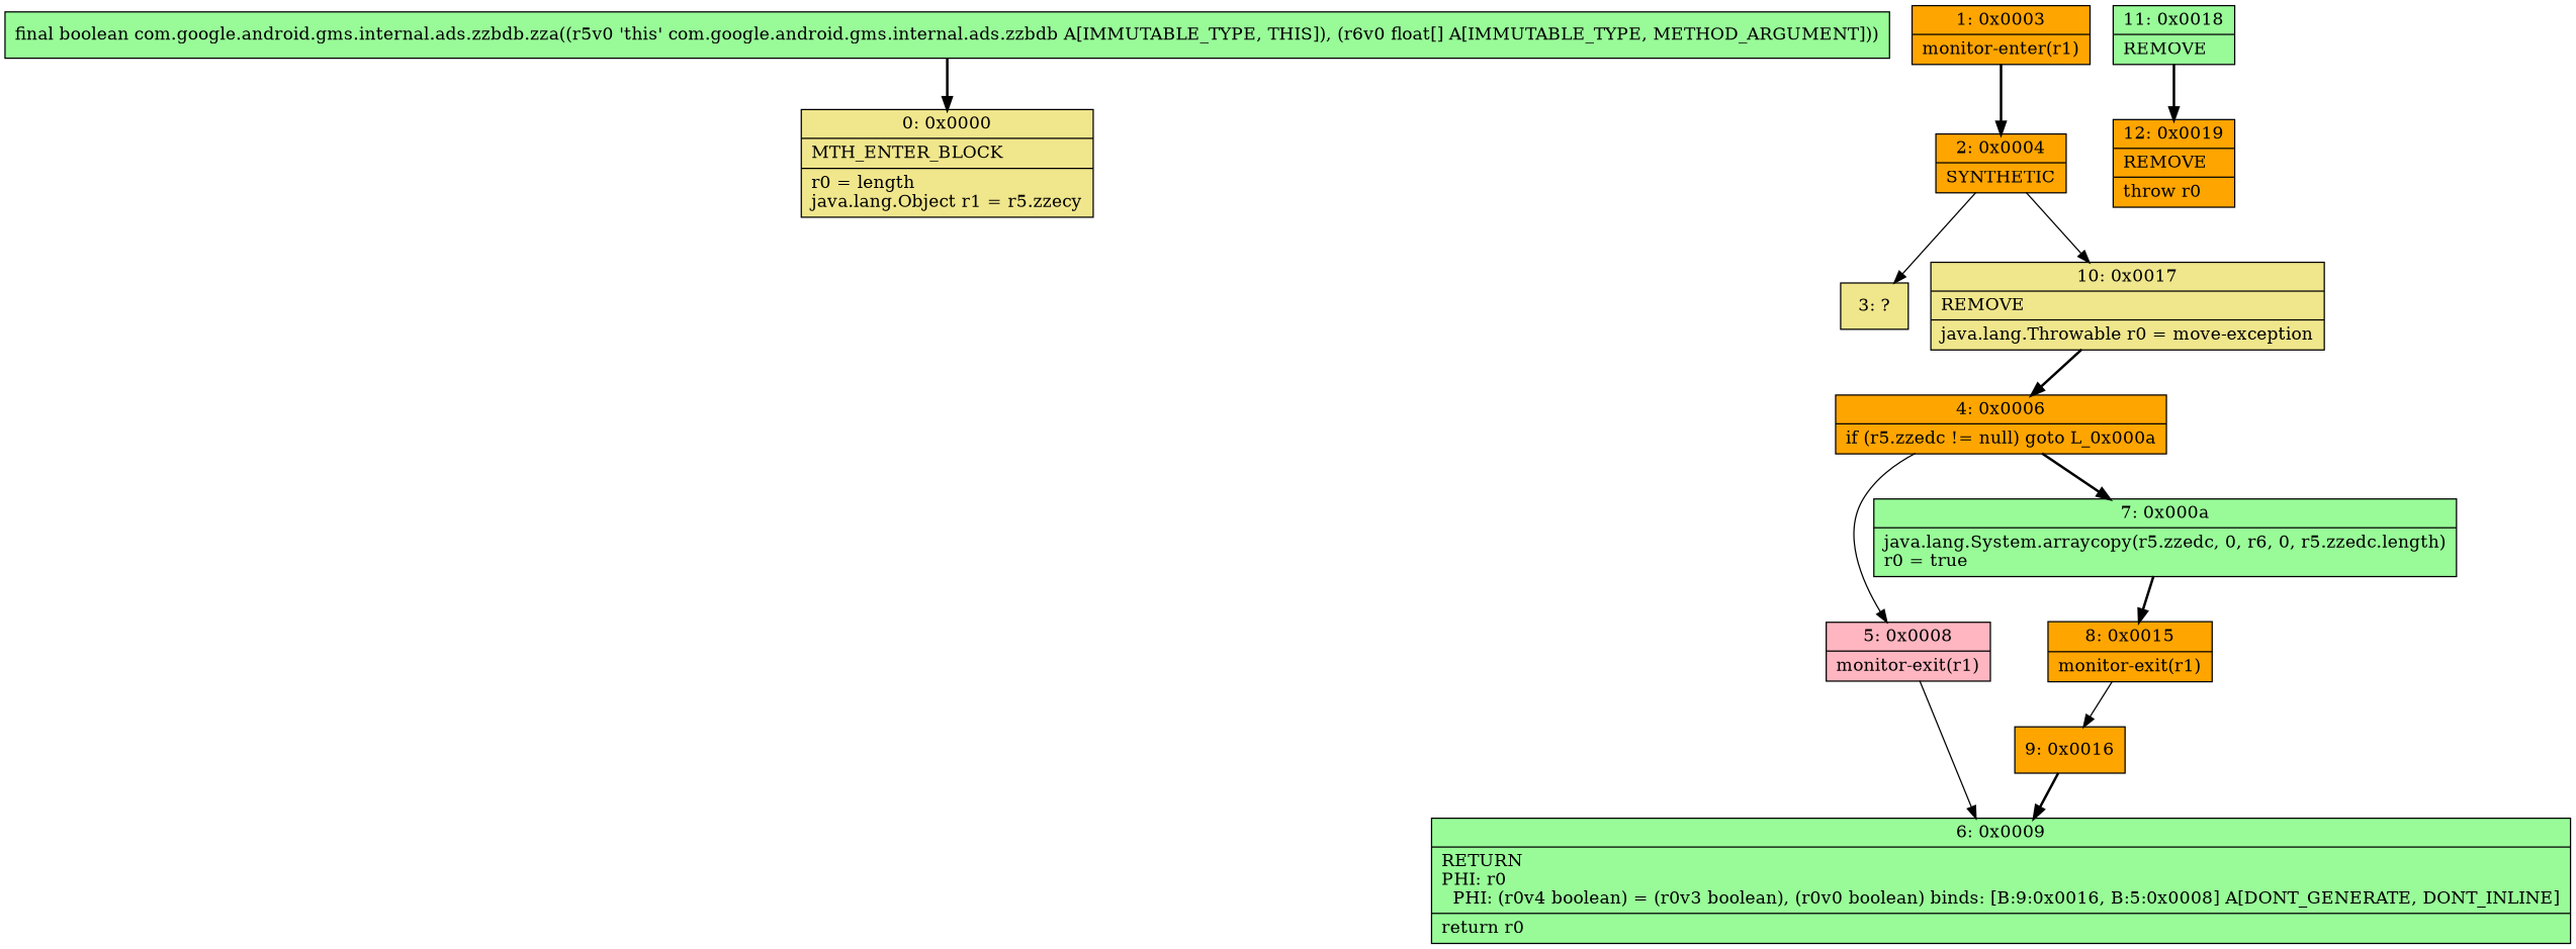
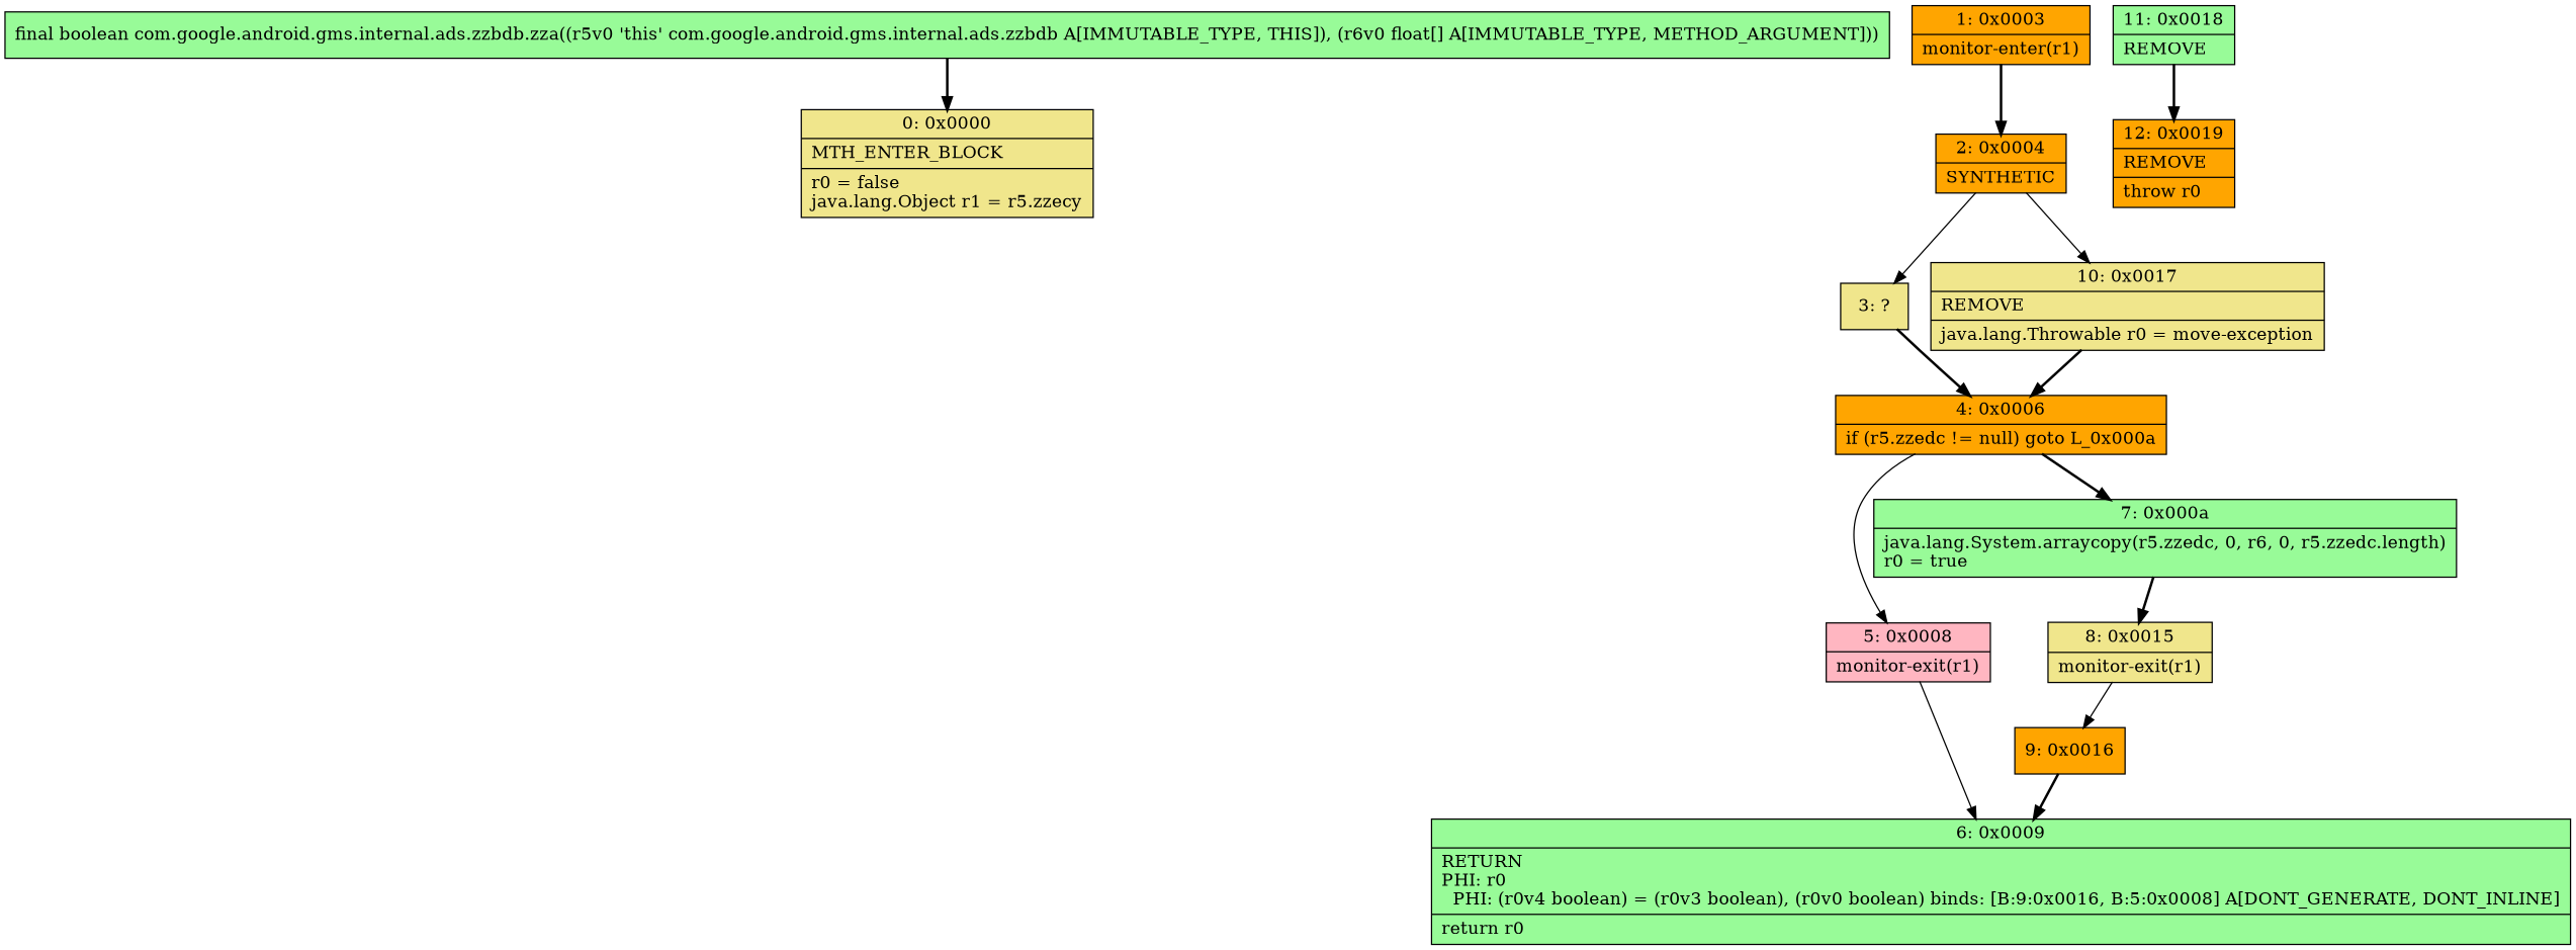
  digraph {
    node [fillcolor=orange shape=record style=filled]
    edge [style=bold]
-   n1 [fillcolor=khaki label="{0\:\ 0x0000|MTH_ENTER_BLOCK\l|r0 = length\ljava.lang.Object r1 = r5.zzecy\l}"]
+   n1 [fillcolor=khaki label="{0\:\ 0x0000|MTH_ENTER_BLOCK\l|r0 = false\ljava.lang.Object r1 = r5.zzecy\l}"]
    n2 [label="{1\:\ 0x0003|monitor\-enter(r1)\l}"]
    n3 [label="{2\:\ 0x0004|SYNTHETIC\l}"]
    n4 [fillcolor=khaki label="{3\:\ ?}"]
    n5 [fillcolor=khaki label="{10\:\ 0x0017|REMOVE\l|java.lang.Throwable r0 = move\-exception\l}"]
    n6 [label="{4\:\ 0x0006|if (r5.zzedc != null) goto L_0x000a\l}"]
    n7 [fillcolor=lightpink label="{5\:\ 0x0008|monitor\-exit(r1)\l}"]
    n8 [fillcolor=palegreen label="{7\:\ 0x000a|java.lang.System.arraycopy(r5.zzedc, 0, r6, 0, r5.zzedc.length)\lr0 = true\l}"]
    n9 [fillcolor=palegreen label="{6\:\ 0x0009|RETURN\lPHI: r0 \l  PHI: (r0v4 boolean) = (r0v3 boolean), (r0v0 boolean) binds: [B:9:0x0016, B:5:0x0008] A[DONT_GENERATE, DONT_INLINE]\l|return r0\l}"]
-   n10 [label="{8\:\ 0x0015|monitor\-exit(r1)\l}"]
+   n10 [fillcolor=khaki label="{8\:\ 0x0015|monitor\-exit(r1)\l}"]
    n11 [label="{9\:\ 0x0016}"]
    n12 [fillcolor=palegreen label="{11\:\ 0x0018|REMOVE\l}"]
    n13 [label="{12\:\ 0x0019|REMOVE\l|throw r0\l}"]
    n14 [fillcolor=palegreen label="{final boolean com.google.android.gms.internal.ads.zzbdb.zza((r5v0 'this' com.google.android.gms.internal.ads.zzbdb A[IMMUTABLE_TYPE, THIS]), (r6v0 float[] A[IMMUTABLE_TYPE, METHOD_ARGUMENT])) }"]
    n2 -> n3
    n3 -> n4 [style=solid]
    n3 -> n5 [style=solid]
+   n4 -> n6
    n5 -> n6
    n6 -> n7 [style=solid]
    n6 -> n8
    n7 -> n9 [style=solid]
    n8 -> n10
    n10 -> n11 [style=solid]
    n11 -> n9
    n12 -> n13
    n14 -> n1
  }
